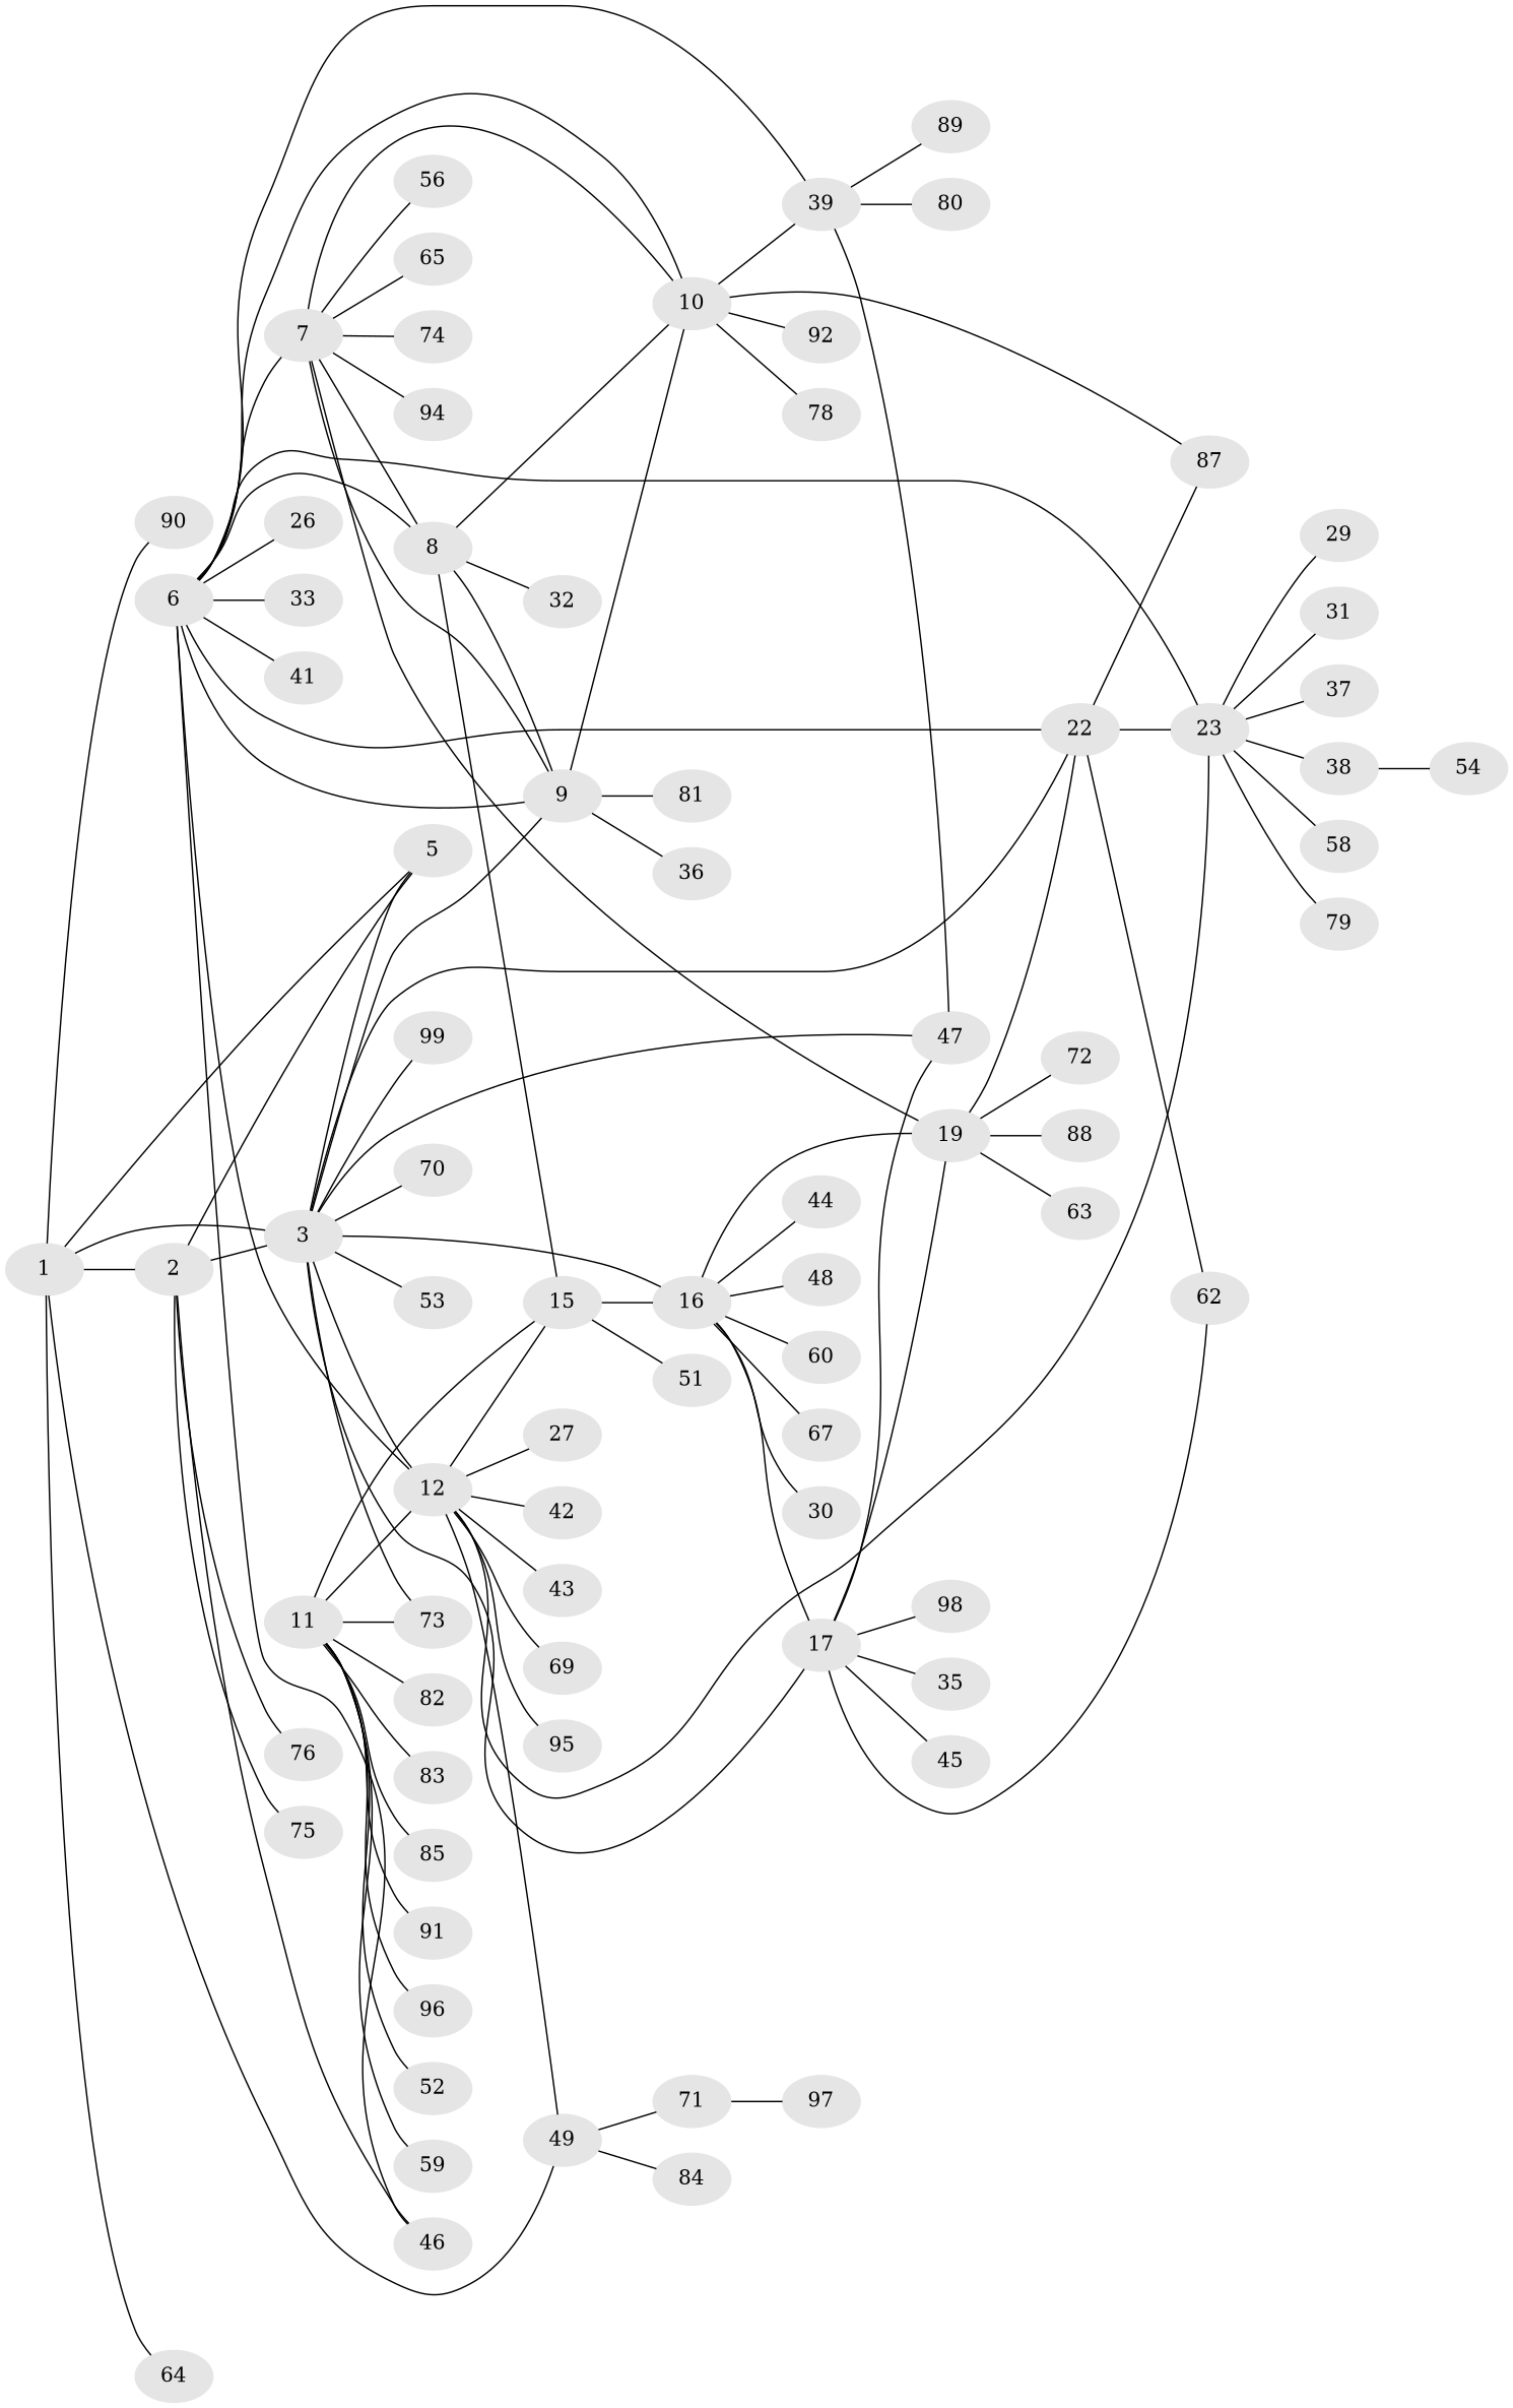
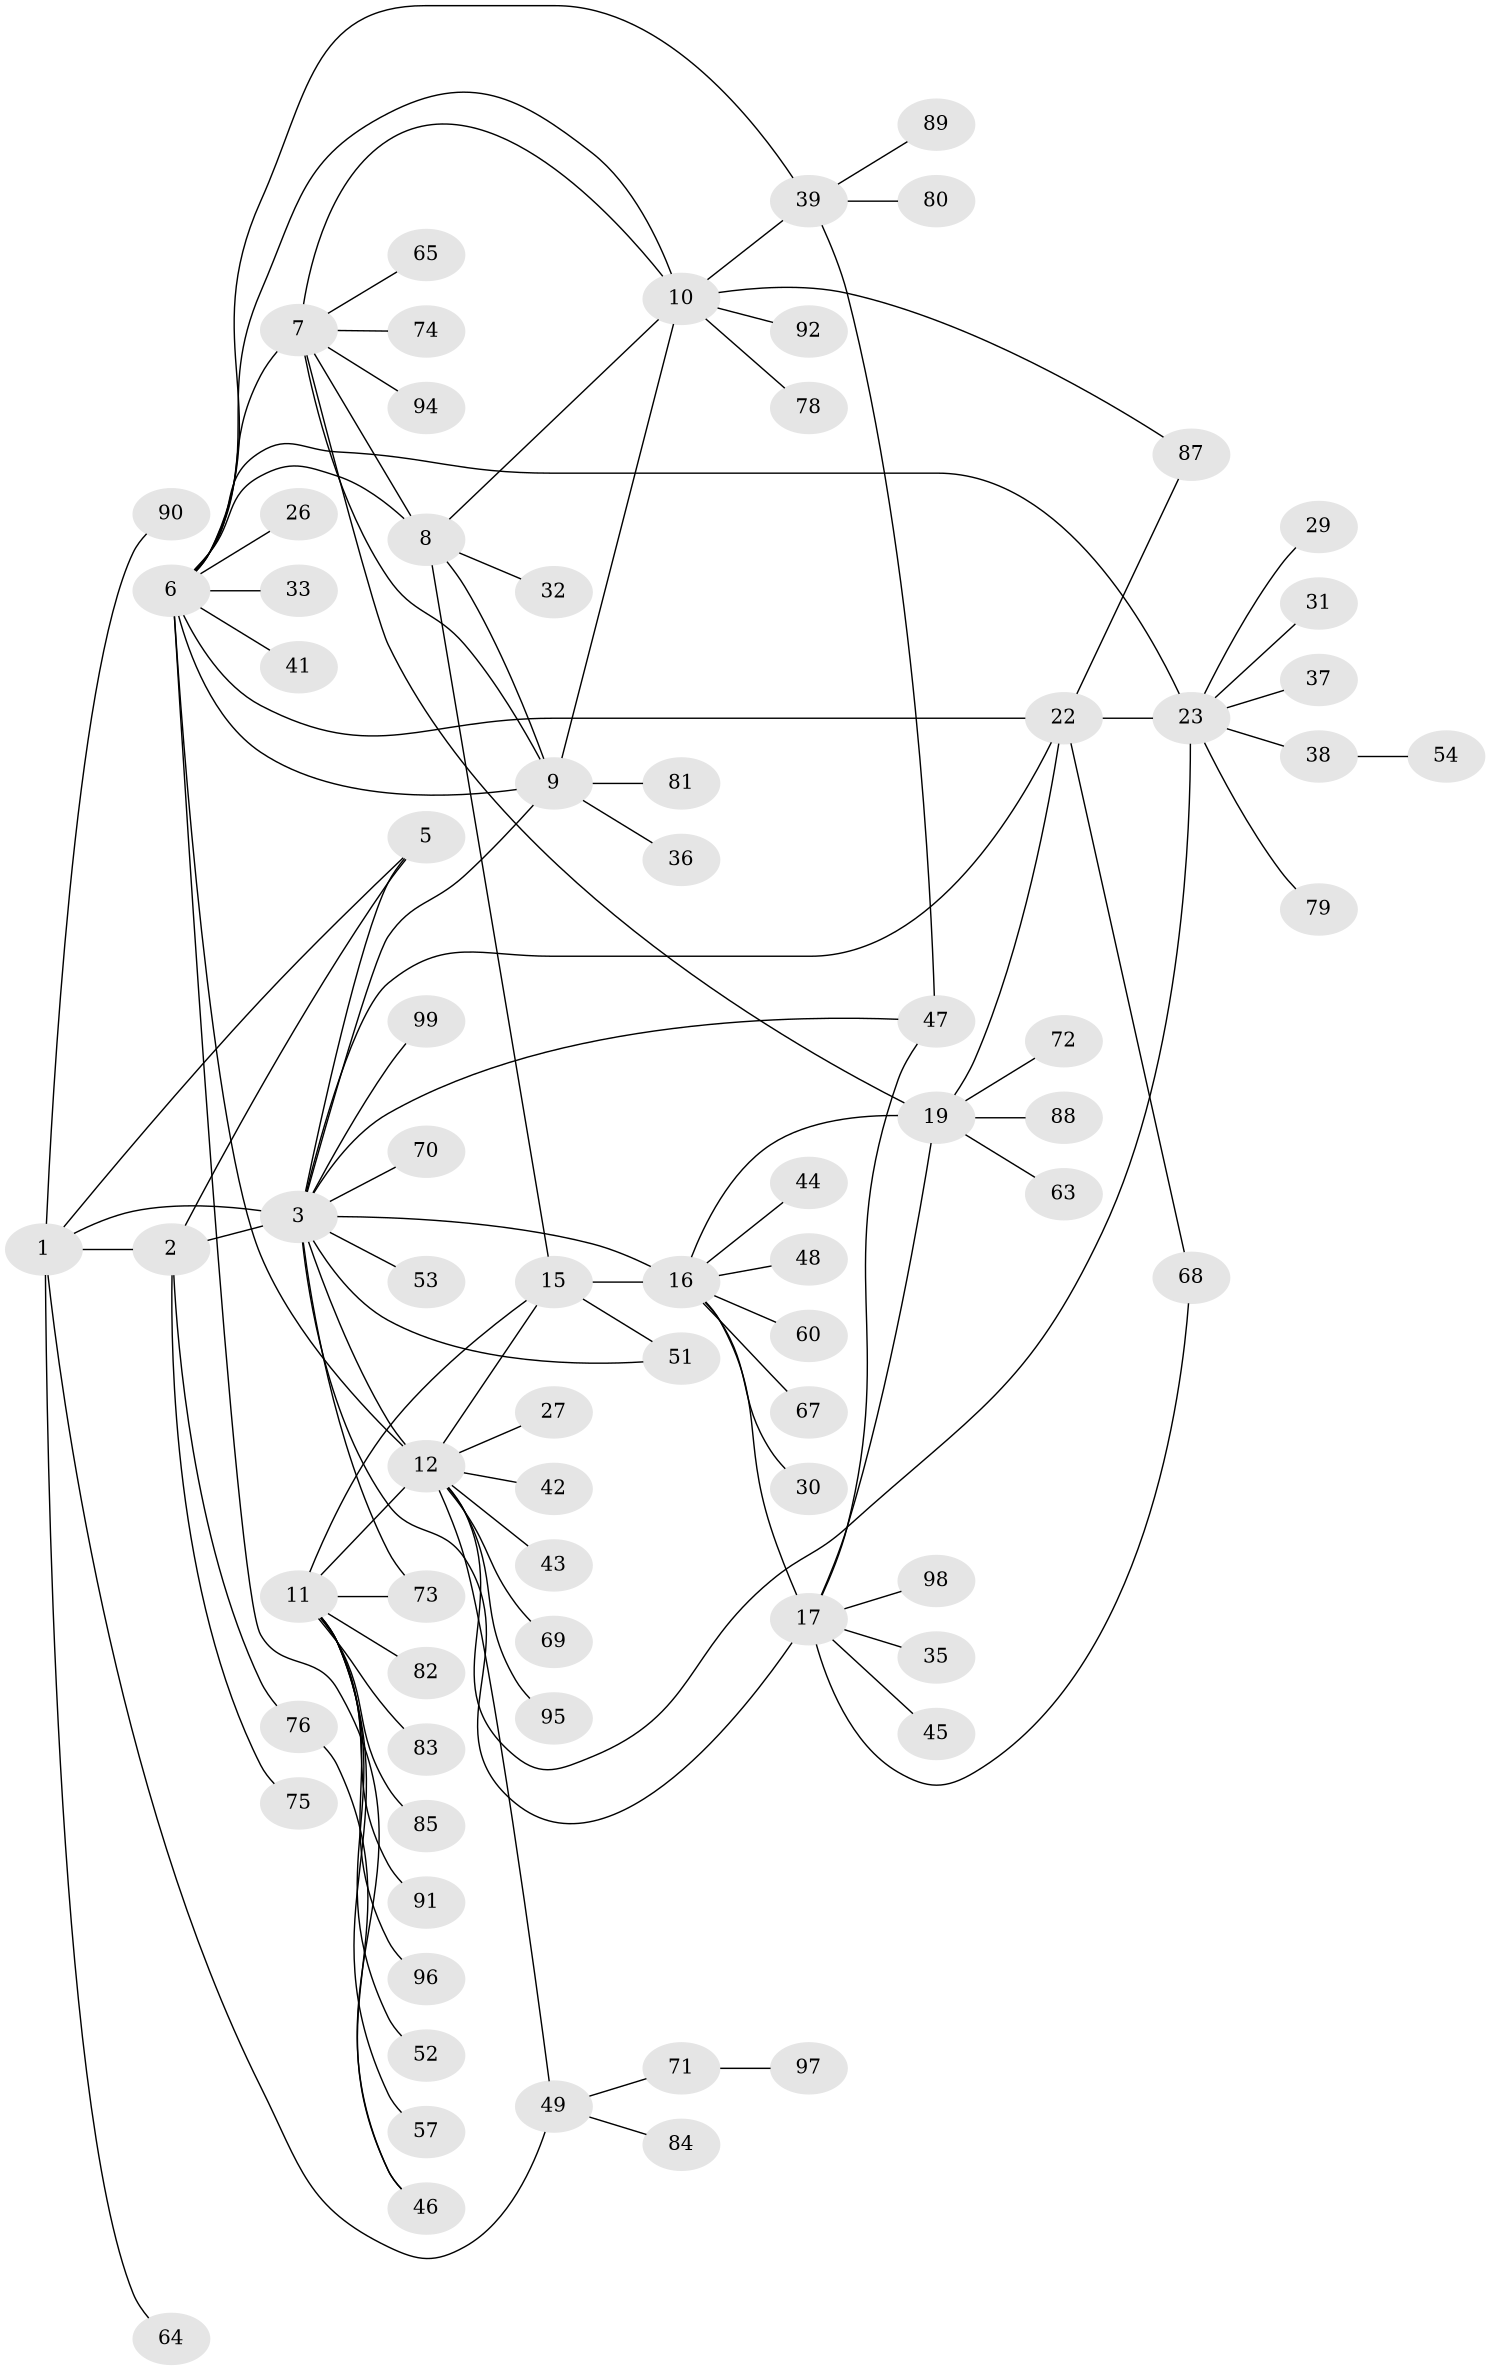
  graph {
    fontname="DejaVu Serif"
    rankdir=LR
    node [color=gray90 fontname="DejaVu Serif" style=filled]
    edge [fontname="DejaVu Serif"]
    1 [super="+59"]
    2 [super="+5"]
    3 [super="+55"]
    n4 [label=5 super="+70"]
    49 [super="+66"]
    64
    90
    46
    75
    76
    9 [super="+50"]
    12 [super="+14"]
    16 [super="+20"]
    17 [super="+18"]
    22 [super="+24"]
    n16 [label=70]
    47 [super="+73"]
    51 [super="+62"]
    53
    n20 [label=73]
    99
    71
    84
    10 [super="+28"]
    36
    81
    23 [super="+25"]
    15
    27
    42
    43
    69
    95
    19 [super="+34"]
    30
    44
    48
    60
    67
    35
    45 [super="+86"]
-   68 [label=62]
+   68
    98
    87
    6 [super="+21"]
    7
    8 [super="+61"]
    26
    33
    39
    41
-   56
    65
    74
    94
    32
    78
    92
    29
    31
    37
    38
-   58 [super="+77"]
    79
    80
    89
    63
    72
    88
    11 [super="+13"]
    52
-   57 [label=59]
+   57
    82
    83
    85
    91
    96 [super="+100"]
    54
    97
    1 -- 2 [weight=2]
    1 -- 3
    1 -- n4
    1 -- 49
    1 -- 64
    1 -- 90
    2 -- 3 [weight=2]
    2 -- n4 [weight=2]
-   2 -- 46
+   76 -- 46
    2 -- 75
    2 -- 76
    3 -- n4
    3 -- 9
    3 -- 12
    3 -- 16
    3 -- 17
    3 -- 22
    3 -- n16
    3 -- 47
+   3 -- 51
    3 -- 53
    3 -- n20
    3 -- 99
    49 -- 71
    49 -- 84
    9 -- 10
    9 -- 36
    9 -- 81
    12 -- 49
    12 -- 23
    12 -- 15 [weight=2]
    12 -- 27
    12 -- 42
    12 -- 43
    12 -- 69
    12 -- 95
    16 -- 17 [weight=4]
    16 -- 19 [weight=2]
    16 -- 30
    16 -- 44
    16 -- 48
    16 -- 60
    16 -- 67
    17 -- 47
    17 -- 19 [weight=2]
    17 -- 35
    17 -- 45
    17 -- 68
    17 -- 98
    22 -- 23 [weight=4]
    22 -- 68
    22 -- 87
    71 -- 97
    10 -- 87
    10 -- 39
    10 -- 78
    10 -- 92
    23 -- 29
    23 -- 31
    23 -- 37
    23 -- 38
-   23 -- 58
    23 -- 79
    15 -- 16
    15 -- 51
    19 -- 22
    19 -- 63
    19 -- 72
    19 -- 88
    6 -- 46
    6 -- 9
    6 -- 12
    6 -- 22 [weight=2]
    6 -- 10
    6 -- 23 [weight=2]
    6 -- 7
    6 -- 8
    6 -- 26
    6 -- 33
    6 -- 39
    6 -- 41
    7 -- 9
    7 -- 10
    7 -- 19
    7 -- 8
-   7 -- 56
    7 -- 65
    7 -- 74
    7 -- 94
    8 -- 9
    8 -- 10
    8 -- 15
    8 -- 32
    39 -- 47
    39 -- 80
    39 -- 89
    38 -- 54
    11 -- 12 [weight=4]
    11 -- n20
    11 -- 15 [weight=2]
    11 -- 52
    11 -- 57
    11 -- 82
    11 -- 83
    11 -- 85
    11 -- 91
    11 -- 96
  }
